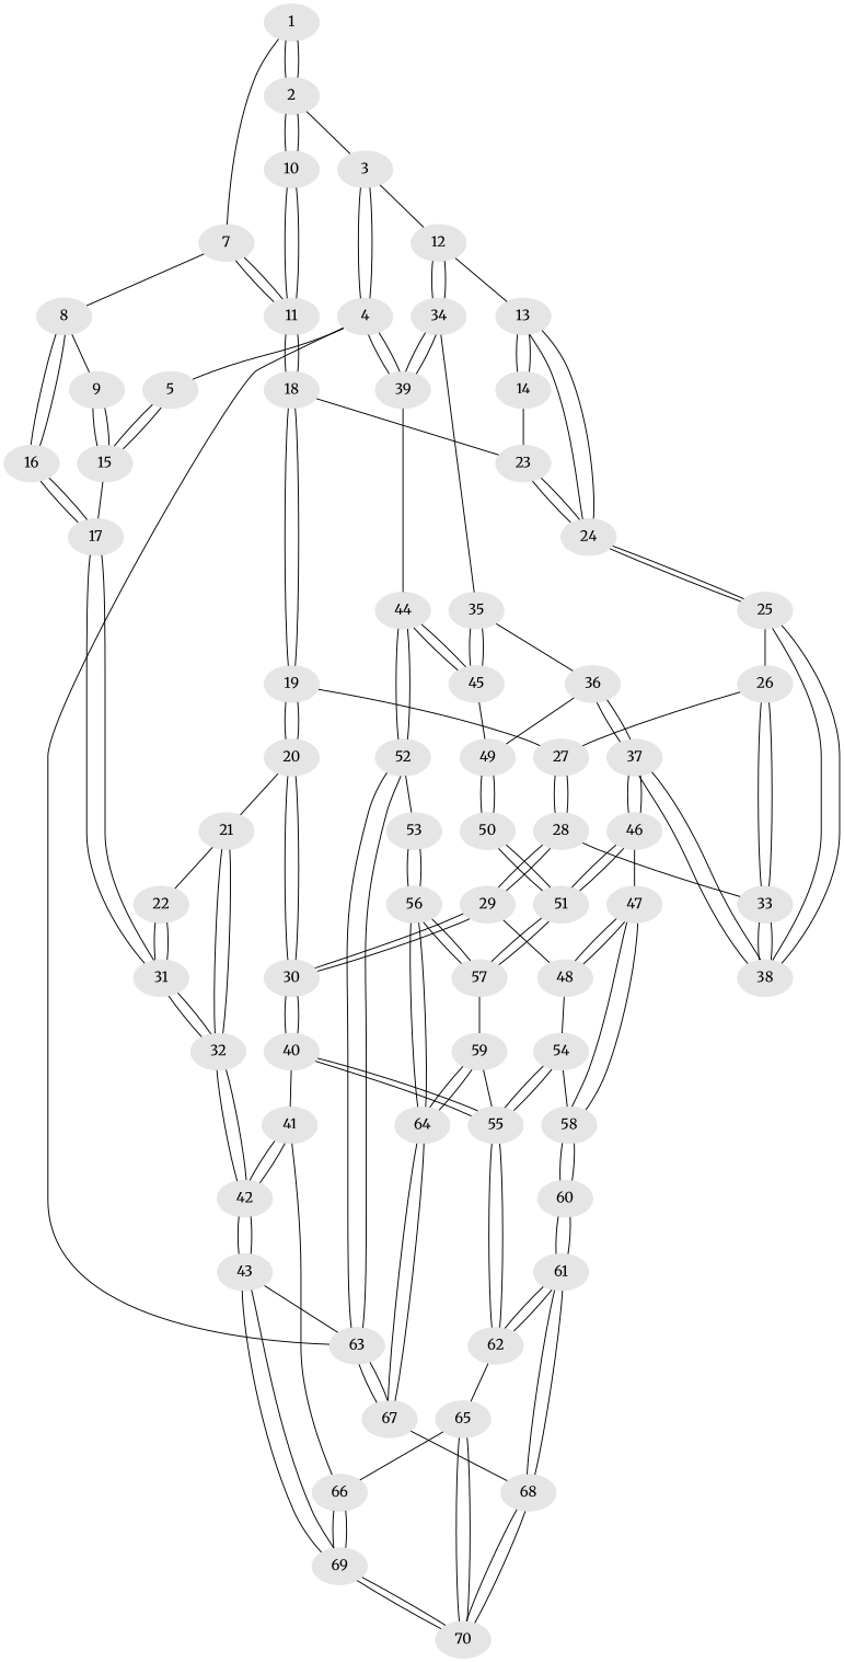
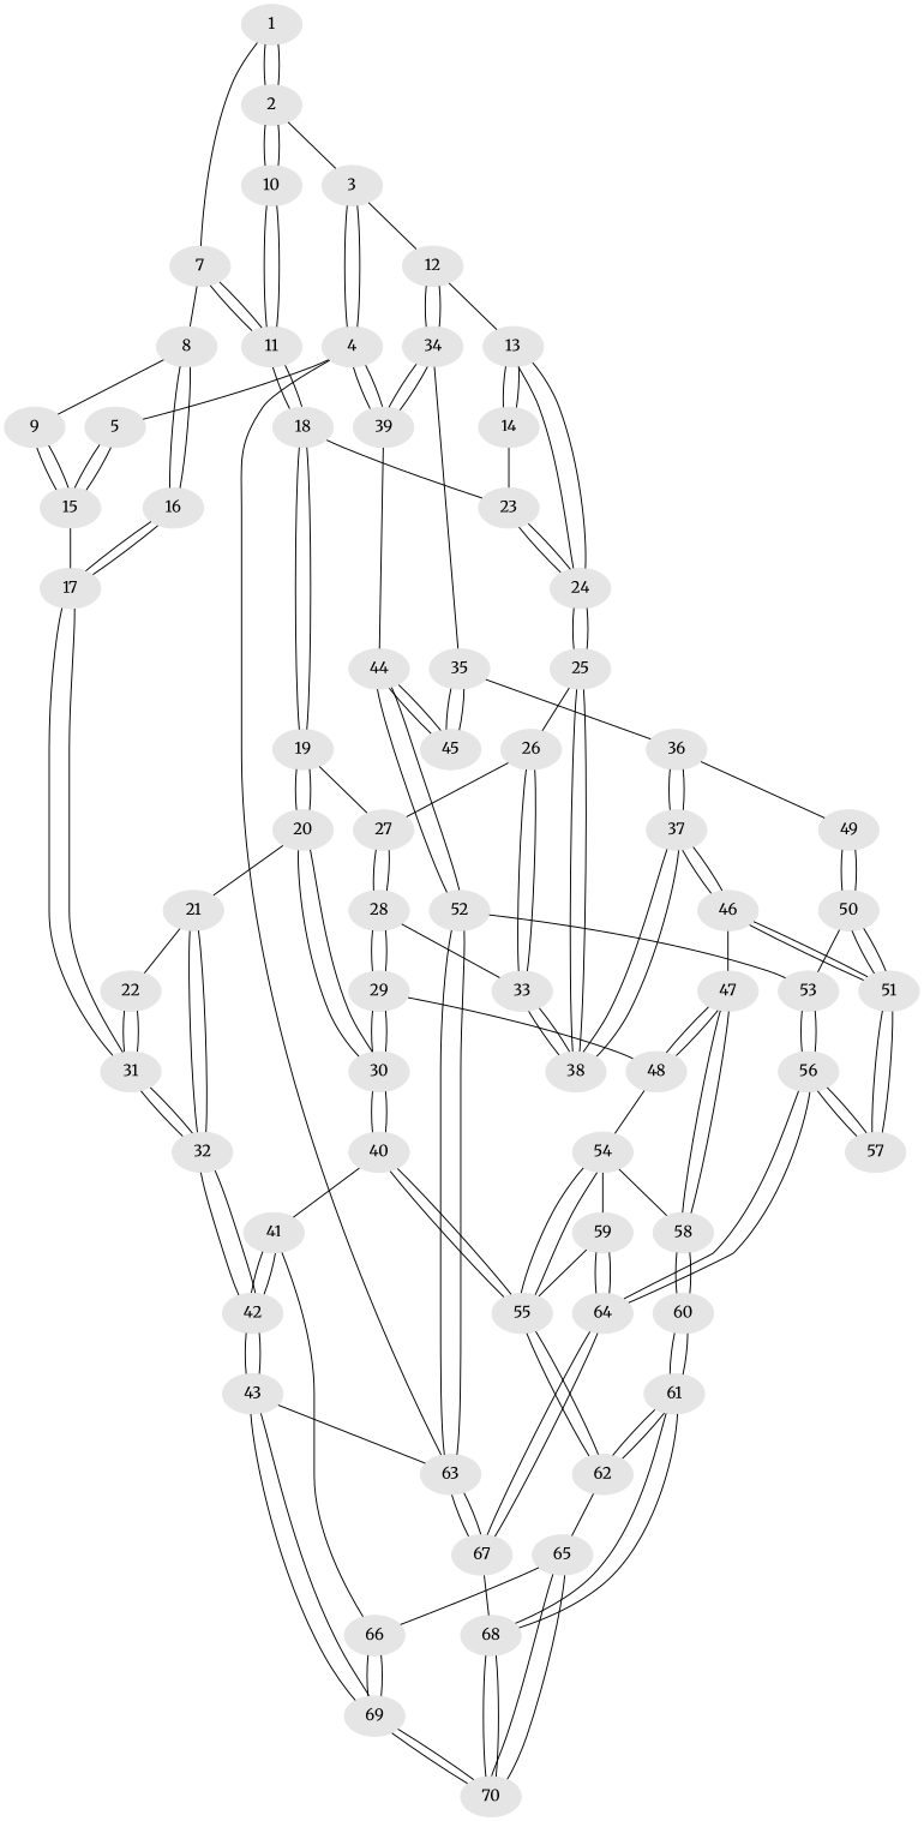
  graph {
    fontname=Merriweather
    node [color=gray90 fontname=Merriweather style=filled]
    edge [fontname=Merriweather]
    1
    2
    7
    3
    10
    8
    11
    4
    12
    5
    39
    63
    13
    34
    15
    44
    67
    17
    43
    69
    9
    16
    18
    14
    23
    19
    24
    35
    25
    31
    22
    32
    20
    27
    21
    30
    28
    40
    42
    26
    38
    33
    29
    48
    54
    41
    55
    36
    45
    37
    49
    46
    50
    47
    51
    52
    66
    62
    70
    53
    58
    57
    60
    56
    59
    64
    65
    61
    68
    1 -- 2
    1 -- 2
    1 -- 7
    2 -- 3
    2 -- 10
    2 -- 10
    7 -- 8
    7 -- 11
    7 -- 11
    3 -- 4
    3 -- 4
    3 -- 12
    10 -- 11
    10 -- 11
    8 -- 9
    8 -- 16
    8 -- 16
    11 -- 18
    11 -- 18
    4 -- 5
    4 -- 39
    4 -- 39
    4 -- 63
    12 -- 13
    12 -- 34
    12 -- 34
    5 -- 15
    5 -- 15
    39 -- 44
    63 -- 67
    63 -- 67
    13 -- 14
    13 -- 14
    13 -- 24
    13 -- 24
    34 -- 39
    34 -- 39
    34 -- 35
    15 -- 17
    44 -- 45
    44 -- 45
    44 -- 52
    44 -- 52
    67 -- 68
    17 -- 31
    17 -- 31
    43 -- 63
    43 -- 69
    43 -- 69
    69 -- 70
    69 -- 70
    9 -- 15
    9 -- 15
    16 -- 17
    16 -- 17
    18 -- 23
    18 -- 19
    18 -- 19
    14 -- 23
    23 -- 24
    23 -- 24
    19 -- 20
    19 -- 20
    19 -- 27
    24 -- 25
    24 -- 25
    35 -- 36
    35 -- 45
    35 -- 45
    25 -- 26
    25 -- 38
    25 -- 38
    31 -- 32
    31 -- 32
    22 -- 31
    22 -- 31
    32 -- 42
    32 -- 42
    20 -- 21
    20 -- 30
    20 -- 30
    27 -- 28
    27 -- 28
    21 -- 22
    21 -- 32
    21 -- 32
    30 -- 40
    30 -- 40
    28 -- 33
    28 -- 29
    28 -- 29
    40 -- 41
    40 -- 55
    40 -- 55
    42 -- 43
    42 -- 43
    26 -- 27
    26 -- 33
    26 -- 33
    33 -- 38
    33 -- 38
    29 -- 30
    29 -- 30
    29 -- 48
    48 -- 54
    54 -- 55
    54 -- 55
    54 -- 58
    41 -- 42
    41 -- 42
    41 -- 66
    55 -- 62
    55 -- 62
    36 -- 37
    36 -- 37
    36 -- 49
-   45 -- 49
    37 -- 38
    37 -- 38
    37 -- 46
    37 -- 46
    49 -- 50
    49 -- 50
    46 -- 47
    46 -- 51
    46 -- 51
    50 -- 51
    50 -- 51
+   50 -- 53
    47 -- 48
    47 -- 48
    47 -- 58
    47 -- 58
    51 -- 57
    51 -- 57
    52 -- 63
    52 -- 63
    52 -- 53
    66 -- 69
    66 -- 69
    62 -- 65
    53 -- 56
    53 -- 56
    58 -- 60
    58 -- 60
-   57 -- 59
+   54 -- 59
    60 -- 61
    60 -- 61
    56 -- 57
    56 -- 57
    56 -- 64
    56 -- 64
    59 -- 55
    59 -- 64
    59 -- 64
    64 -- 67
    64 -- 67
    65 -- 66
    65 -- 70
    65 -- 70
    61 -- 62
    61 -- 62
    61 -- 68
    61 -- 68
    68 -- 70
    68 -- 70
  }
